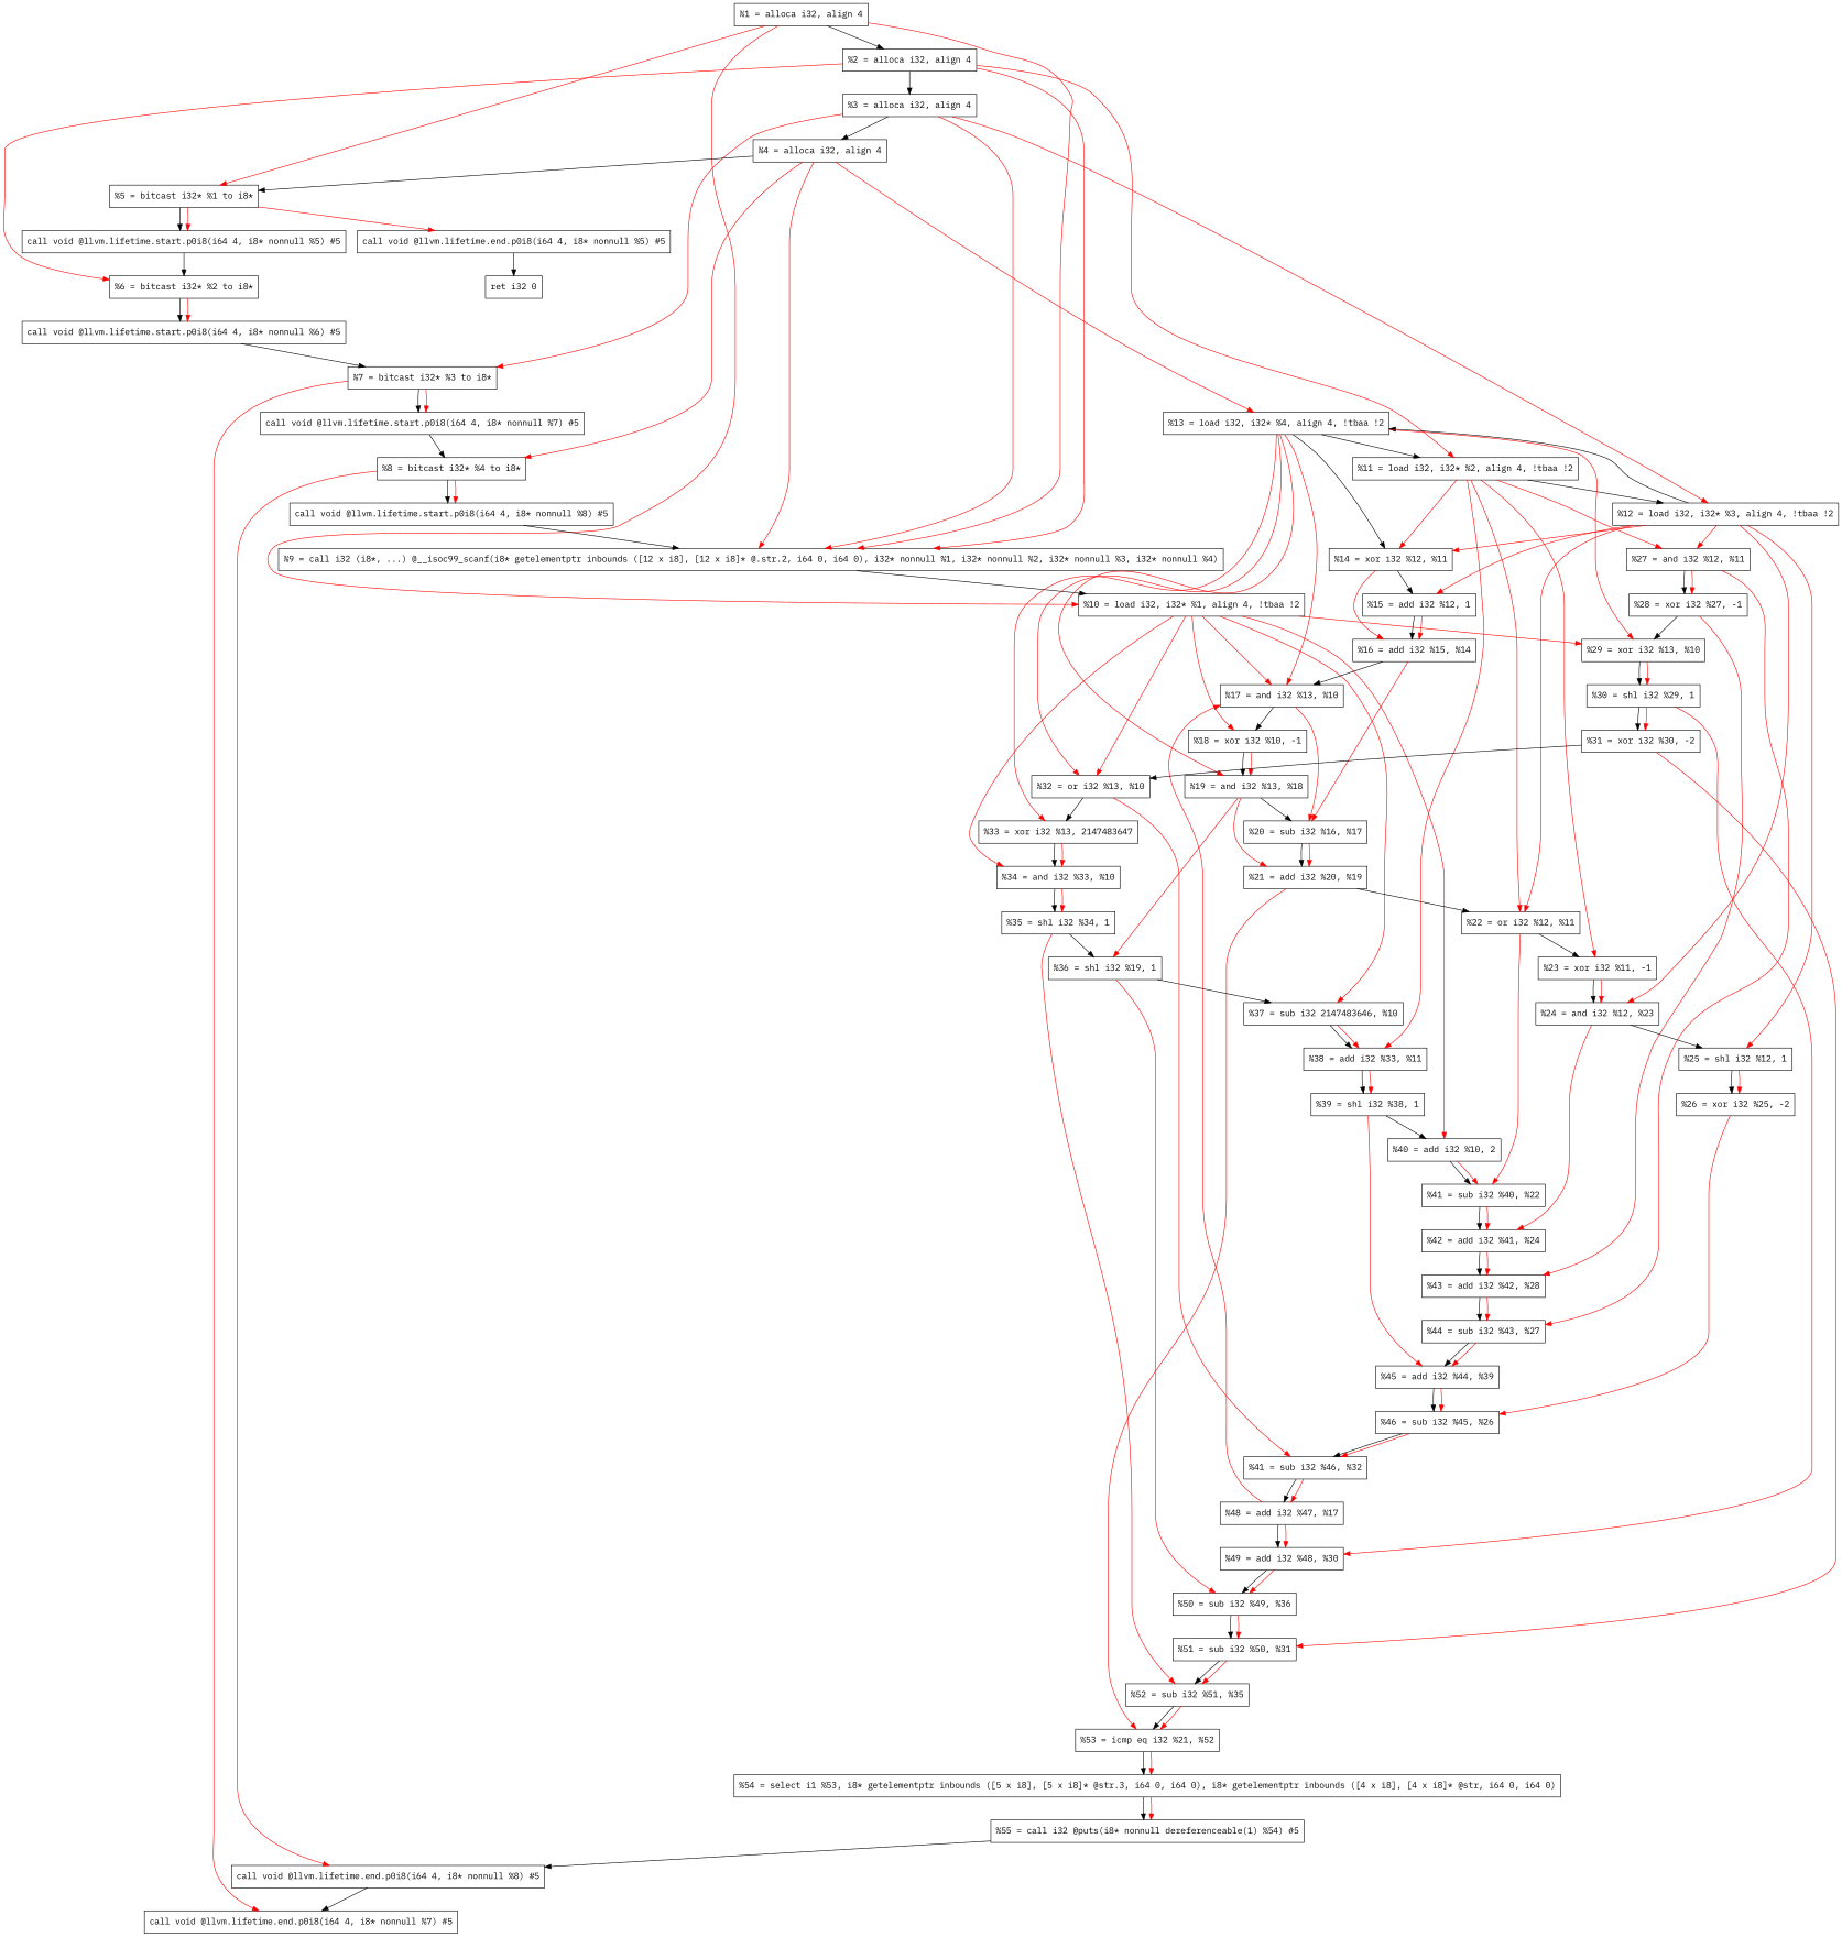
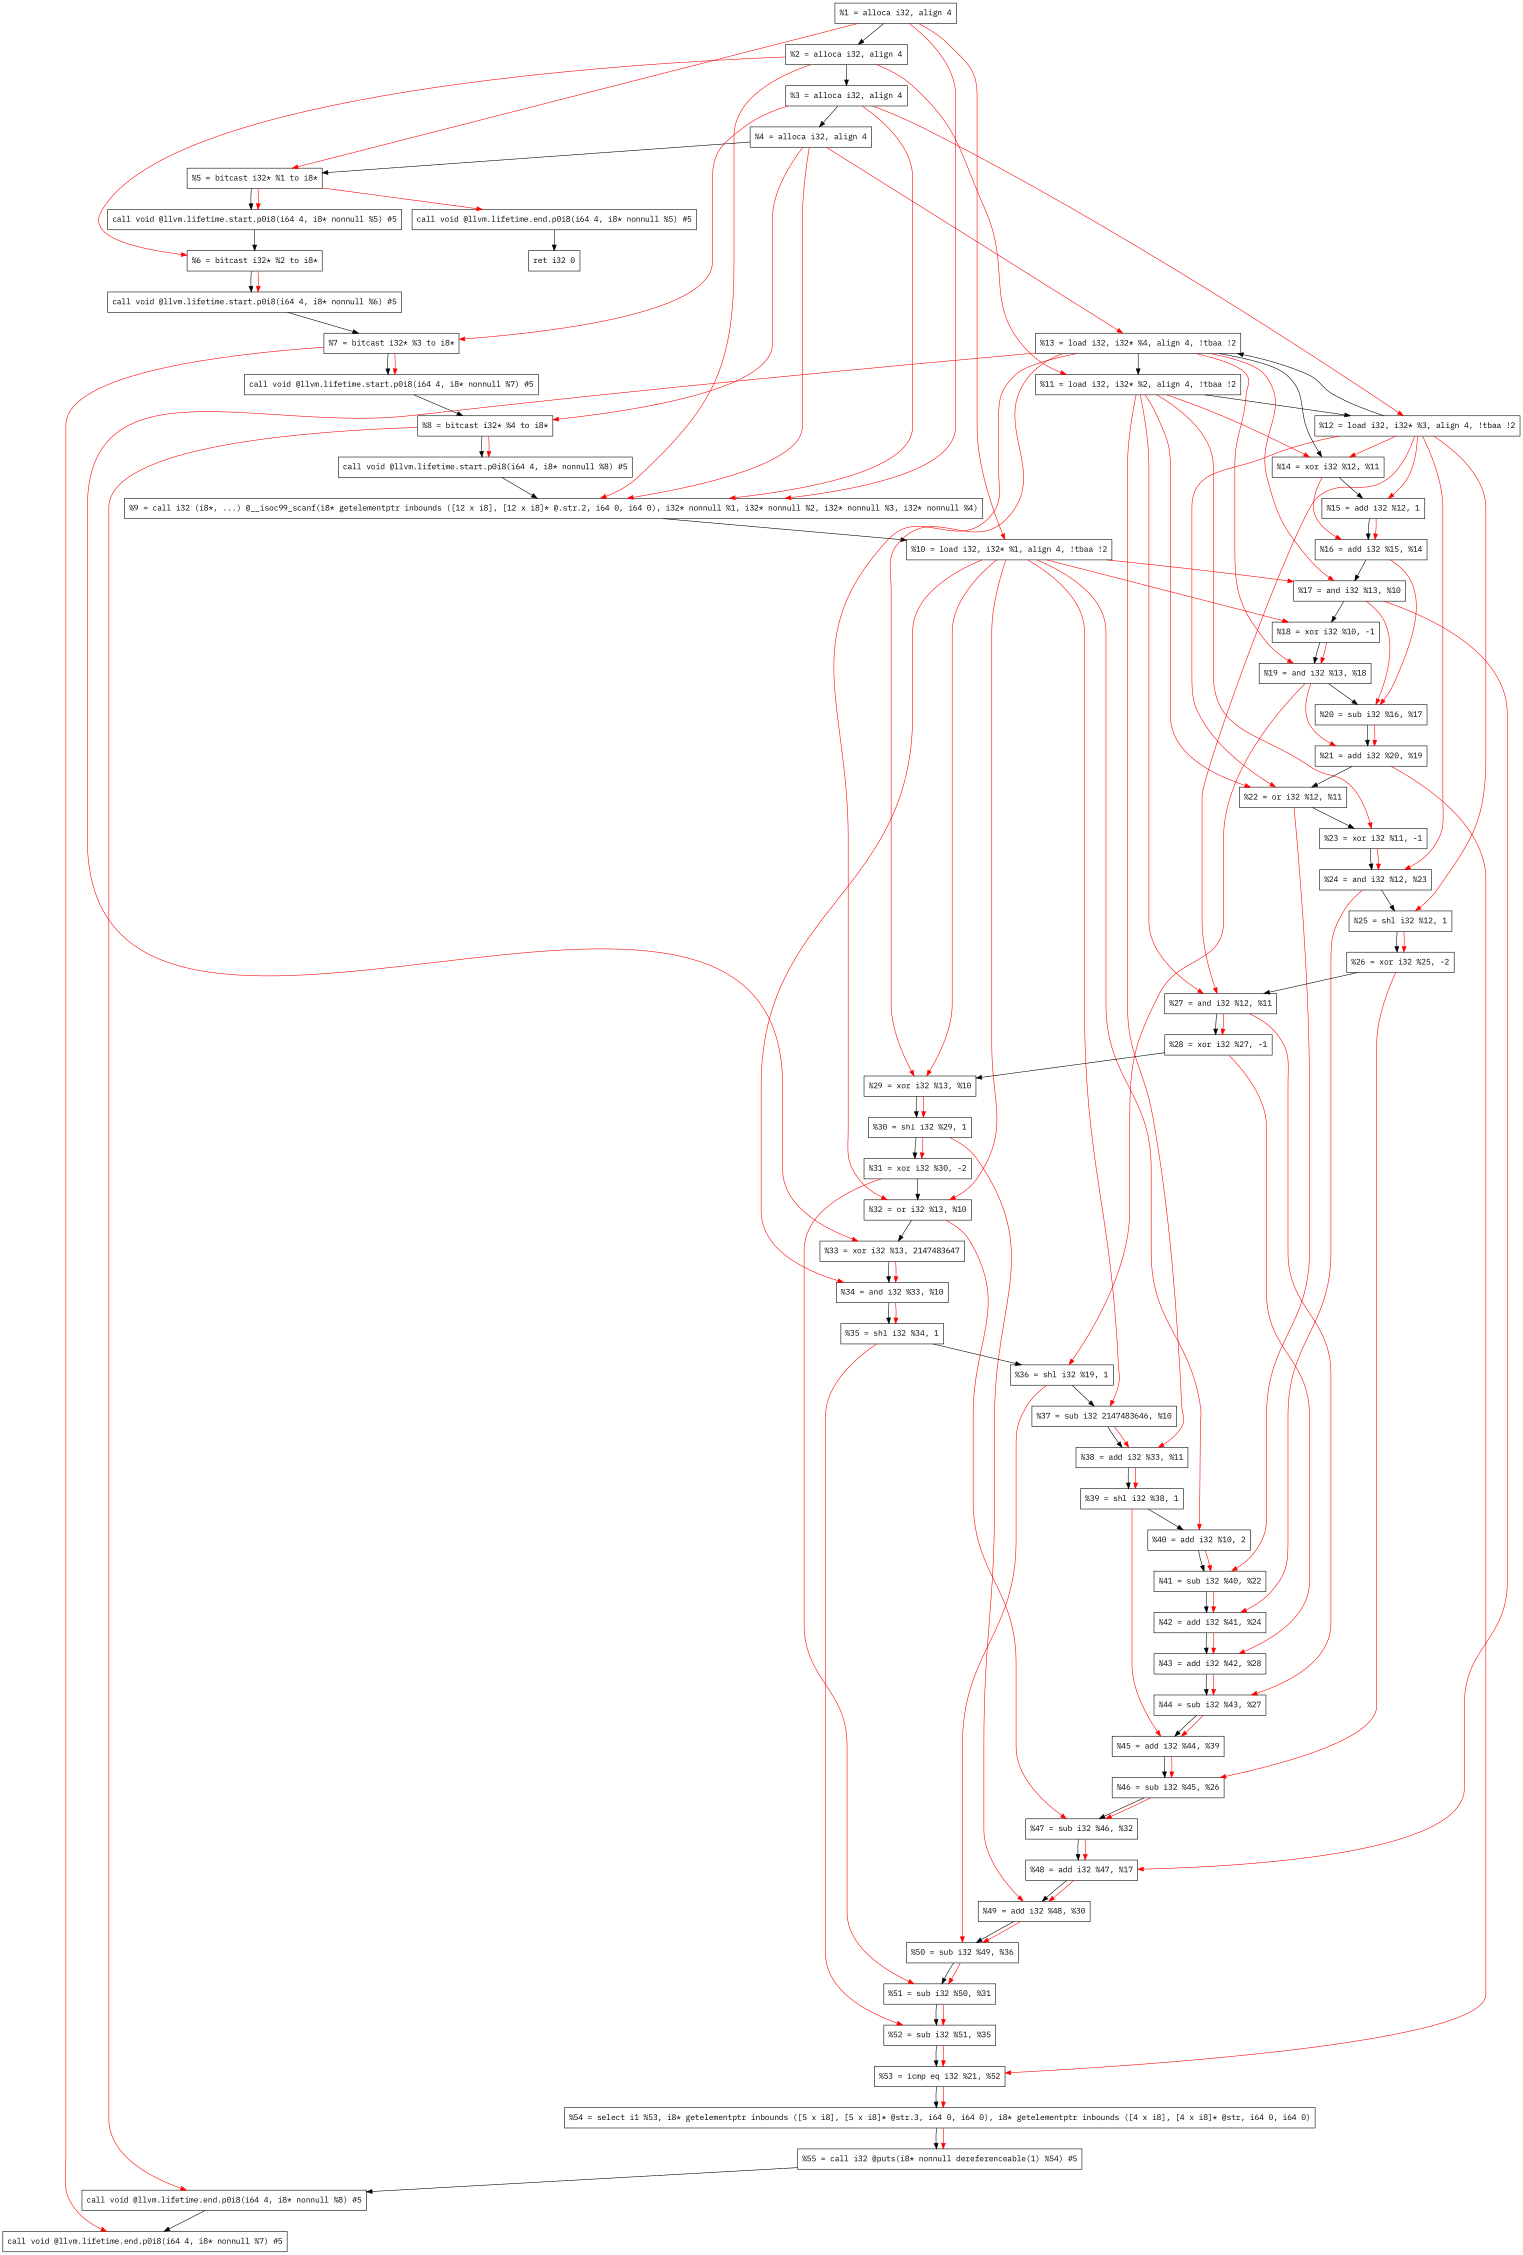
  digraph {
    fontname="IBM Plex Mono"
    node [fontname="IBM Plex Mono" shape=record]
    edge [fontname="IBM Plex Mono" color=red]
    n1 [label="  %1 = alloca i32, align 4"]
    n2 [label="  %2 = alloca i32, align 4"]
    n3 [label="  %5 = bitcast i32* %1 to i8*"]
    n4 [label="  %9 = call i32 (i8*, ...) @__isoc99_scanf(i8* getelementptr inbounds ([12 x i8], [12 x i8]* @.str.2, i64 0, i64 0), i32* nonnull %1, i32* nonnull %2, i32* nonnull %3, i32* nonnull %4)"]
    n5 [label="  %10 = load i32, i32* %1, align 4, !tbaa !2"]
    n6 [label="  %3 = alloca i32, align 4"]
    n7 [label="  %6 = bitcast i32* %2 to i8*"]
    n8 [label="  %11 = load i32, i32* %2, align 4, !tbaa !2"]
    n9 [label="  call void @llvm.lifetime.start.p0i8(i64 4, i8* nonnull %5) #5"]
    n10 [label="  call void @llvm.lifetime.end.p0i8(i64 4, i8* nonnull %5) #5"]
    n11 [label="  %17 = and i32 %13, %10"]
    n12 [label="  %18 = xor i32 %10, -1"]
    n13 [label="  %29 = xor i32 %13, %10"]
    n14 [label="  %32 = or i32 %13, %10"]
    n15 [label="  %34 = and i32 %33, %10"]
    n16 [label="  %37 = sub i32 2147483646, %10"]
    n17 [label="  %40 = add i32 %10, 2"]
    n18 [label="  %4 = alloca i32, align 4"]
    n19 [label="  %7 = bitcast i32* %3 to i8*"]
    n20 [label="  %12 = load i32, i32* %3, align 4, !tbaa !2"]
    n21 [label="  call void @llvm.lifetime.start.p0i8(i64 4, i8* nonnull %6) #5"]
    n22 [label="  %14 = xor i32 %12, %11"]
    n23 [label="  %22 = or i32 %12, %11"]
    n24 [label="  %23 = xor i32 %11, -1"]
    n25 [label="  %27 = and i32 %12, %11"]
    n26 [label="%38 = add i32 %33, %11"]
    n27 [label="  %8 = bitcast i32* %4 to i8*"]
    n28 [label="  %13 = load i32, i32* %4, align 4, !tbaa !2"]
    n29 [label="  call void @llvm.lifetime.start.p0i8(i64 4, i8* nonnull %7) #5"]
    n30 [label="  call void @llvm.lifetime.end.p0i8(i64 4, i8* nonnull %7) #5"]
    n31 [label="  %15 = add i32 %12, 1"]
    n32 [label="  %24 = and i32 %12, %23"]
    n33 [label="  %25 = shl i32 %12, 1"]
    n34 [label="  call void @llvm.lifetime.start.p0i8(i64 4, i8* nonnull %8) #5"]
    n35 [label="  call void @llvm.lifetime.end.p0i8(i64 4, i8* nonnull %8) #5"]
    n36 [label="  %19 = and i32 %13, %18"]
    n37 [label="  %33 = xor i32 %13, 2147483647"]
    n38 [label="  ret i32 0"]
    n39 [label="  %20 = sub i32 %16, %17"]
    n40 [label="  %48 = add i32 %47, %17"]
    n41 [label="  %30 = shl i32 %29, 1"]
-   n42 [label="%41 = sub i32 %46, %32"]
+   n42 [label="  %47 = sub i32 %46, %32"]
    n43 [label="  %35 = shl i32 %34, 1"]
    n44 [label="  %41 = sub i32 %40, %22"]
    n45 [label="  %16 = add i32 %15, %14"]
    n46 [label="  %28 = xor i32 %27, -1"]
    n47 [label="  %44 = sub i32 %43, %27"]
    n48 [label="  %39 = shl i32 %38, 1"]
    n49 [label="  %42 = add i32 %41, %24"]
    n50 [label="  %26 = xor i32 %25, -2"]
    n51 [label="  %21 = add i32 %20, %19"]
    n52 [label="  %36 = shl i32 %19, 1"]
    n53 [label="  %49 = add i32 %48, %30"]
    n54 [label="  %53 = icmp eq i32 %21, %52"]
    n55 [label="  %50 = sub i32 %49, %36"]
    n56 [label="  %54 = select i1 %53, i8* getelementptr inbounds ([5 x i8], [5 x i8]* @str.3, i64 0, i64 0), i8* getelementptr inbounds ([4 x i8], [4 x i8]* @str, i64 0, i64 0)"]
    n57 [label="  %43 = add i32 %42, %28"]
    n58 [label="  %46 = sub i32 %45, %26"]
    n59 [label="  %45 = add i32 %44, %39"]
    n60 [label="  %31 = xor i32 %30, -2"]
    n61 [label="  %51 = sub i32 %50, %31"]
    n62 [label="  %52 = sub i32 %51, %35"]
    n63 [label="  %55 = call i32 @puts(i8* nonnull dereferenceable(1) %54) #5"]
    n1 -> n2 [color=""]
    n1 -> n3
    n1 -> n4
    n1 -> n5
    n2 -> n4
    n2 -> n6 [color=""]
    n2 -> n7
    n2 -> n8
    n3 -> n9 [color=""]
    n3 -> n9
    n3 -> n10
    n4 -> n5 [color=""]
    n5 -> n11
    n5 -> n12
    n5 -> n13
    n5 -> n14
    n5 -> n15
    n5 -> n16
    n5 -> n17
    n6 -> n4
    n6 -> n18 [color=""]
    n6 -> n19
    n6 -> n20
    n7 -> n21 [color=""]
    n7 -> n21
    n8 -> n20 [color=""]
    n8 -> n22
    n8 -> n23
    n8 -> n24
    n8 -> n25
    n8 -> n26
    n9 -> n7 [color=""]
    n10 -> n38 [color=""]
    n11 -> n12 [color=""]
    n11 -> n39
-   n40 -> n11
+   n11 -> n40
    n12 -> n36 [color=""]
    n12 -> n36
    n13 -> n41 [color=""]
    n13 -> n41
    n14 -> n37 [color=""]
    n14 -> n42
    n15 -> n43 [color=""]
    n15 -> n43
    n16 -> n26 [color=""]
    n16 -> n26
    n17 -> n44 [color=""]
    n17 -> n44
    n18 -> n3 [color=""]
    n18 -> n4
    n18 -> n27
    n18 -> n28
    n19 -> n29 [color=""]
    n19 -> n29
    n19 -> n30
    n20 -> n22
    n20 -> n23
    n20 -> n25
    n20 -> n28 [color=""]
    n20 -> n31
    n20 -> n32
    n20 -> n33
    n21 -> n19 [color=""]
    n22 -> n31 [color=""]
    n22 -> n45
    n23 -> n24 [color=""]
    n23 -> n44
    n24 -> n32 [color=""]
    n24 -> n32
    n25 -> n46 [color=""]
    n25 -> n46
    n25 -> n47
    n26 -> n48 [color=""]
    n26 -> n48
    n27 -> n34 [color=""]
    n27 -> n34
    n27 -> n35
    n28 -> n8 [color=""]
    n28 -> n11
    n28 -> n13
    n28 -> n14
    n28 -> n22 [color=""]
    n28 -> n36
    n28 -> n37
    n29 -> n27 [color=""]
    n31 -> n45 [color=""]
    n31 -> n45
    n32 -> n33 [color=""]
    n32 -> n49
    n33 -> n50 [color=""]
    n33 -> n50
    n34 -> n4 [color=""]
    n35 -> n30 [color=""]
    n36 -> n39 [color=""]
    n36 -> n51
    n36 -> n52
    n37 -> n15 [color=""]
    n37 -> n15
    n39 -> n51 [color=""]
    n39 -> n51
    n40 -> n53 [color=""]
    n40 -> n53
    n41 -> n53
    n41 -> n60 [color=""]
    n41 -> n60
    n42 -> n40 [color=""]
    n42 -> n40
    n43 -> n52 [color=""]
    n43 -> n62
    n44 -> n49 [color=""]
    n44 -> n49
    n45 -> n11 [color=""]
    n45 -> n39
    n46 -> n13 [color=""]
    n46 -> n57
    n47 -> n59 [color=""]
    n47 -> n59
    n48 -> n17 [color=""]
    n48 -> n59
    n49 -> n57 [color=""]
    n49 -> n57
+   n50 -> n25 [color=""]
    n50 -> n58
    n51 -> n23 [color=""]
    n51 -> n54
    n52 -> n16 [color=""]
    n52 -> n55
    n53 -> n55 [color=""]
    n53 -> n55
    n54 -> n56 [color=""]
    n54 -> n56
    n55 -> n61 [color=""]
    n55 -> n61
    n56 -> n63 [color=""]
    n56 -> n63
    n57 -> n47 [color=""]
    n57 -> n47
    n58 -> n42 [color=""]
    n58 -> n42
    n59 -> n58 [color=""]
    n59 -> n58
    n60 -> n14 [color=""]
    n60 -> n61
    n61 -> n62 [color=""]
    n61 -> n62
    n62 -> n54 [color=""]
    n62 -> n54
    n63 -> n35 [color=""]
  }
